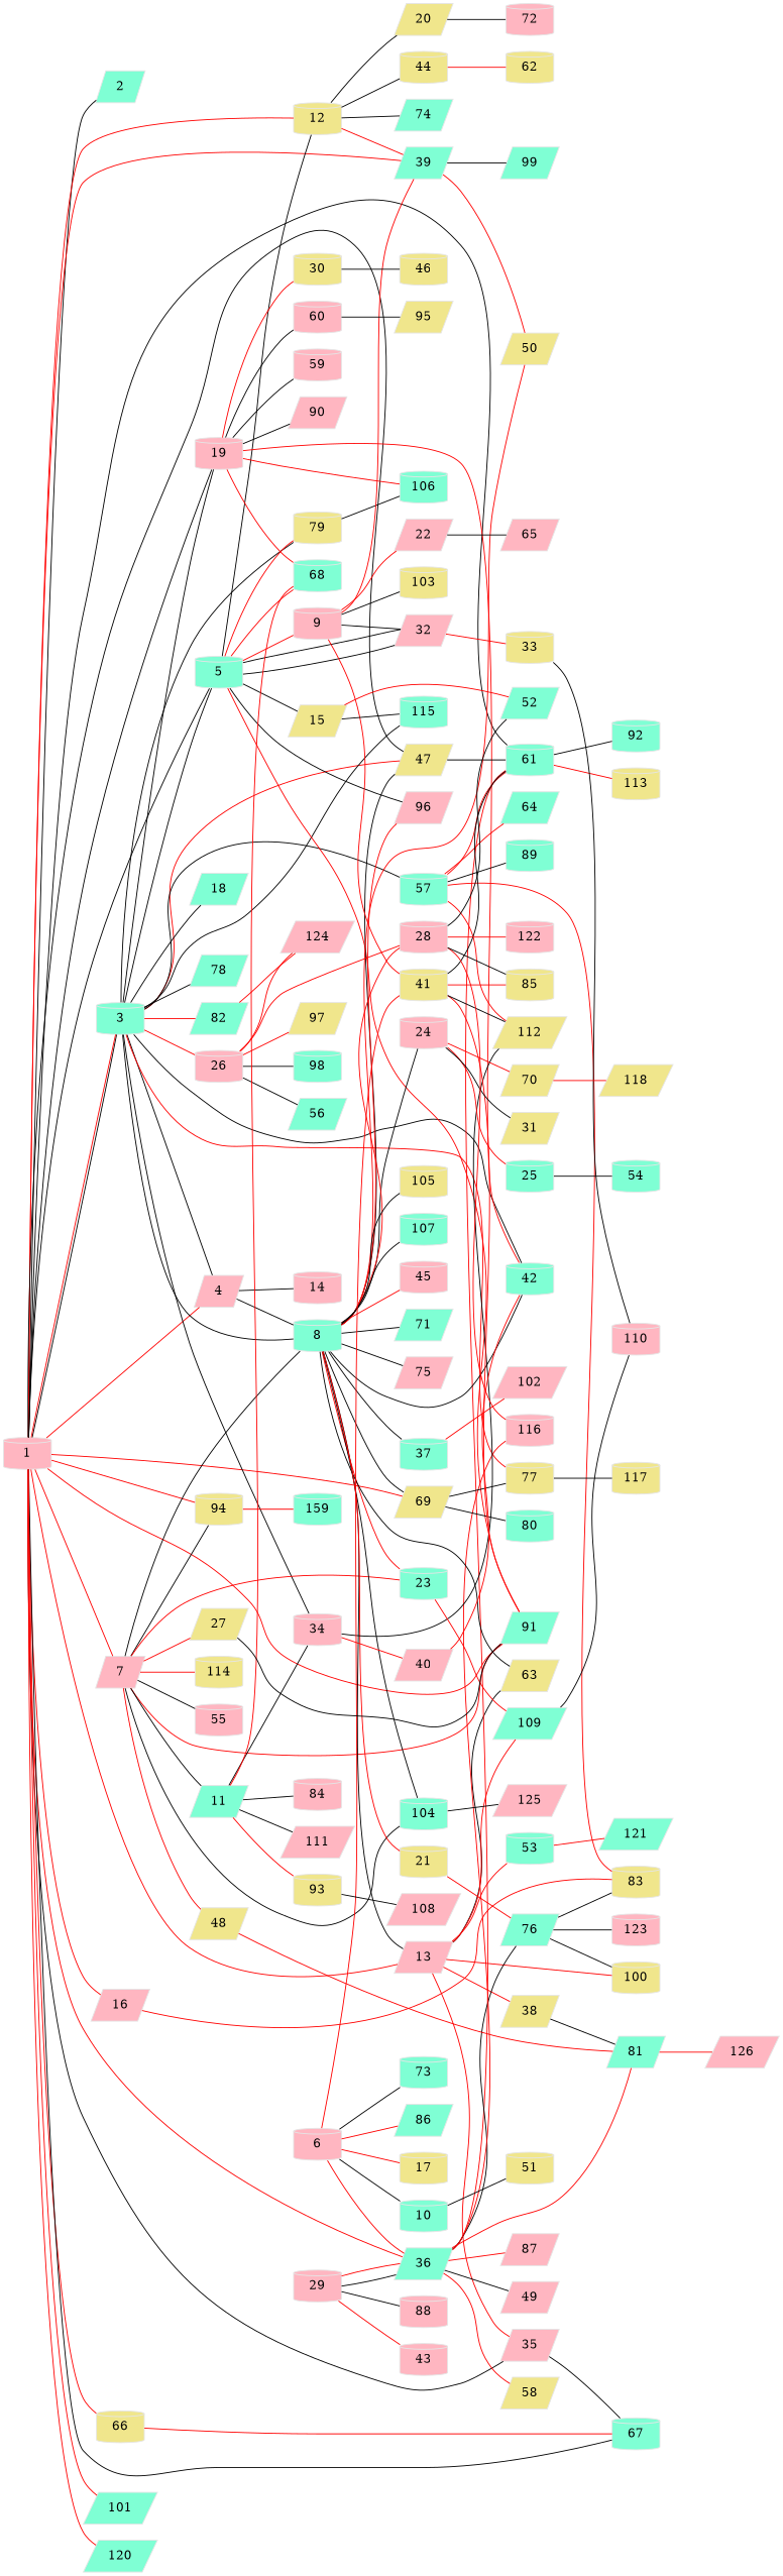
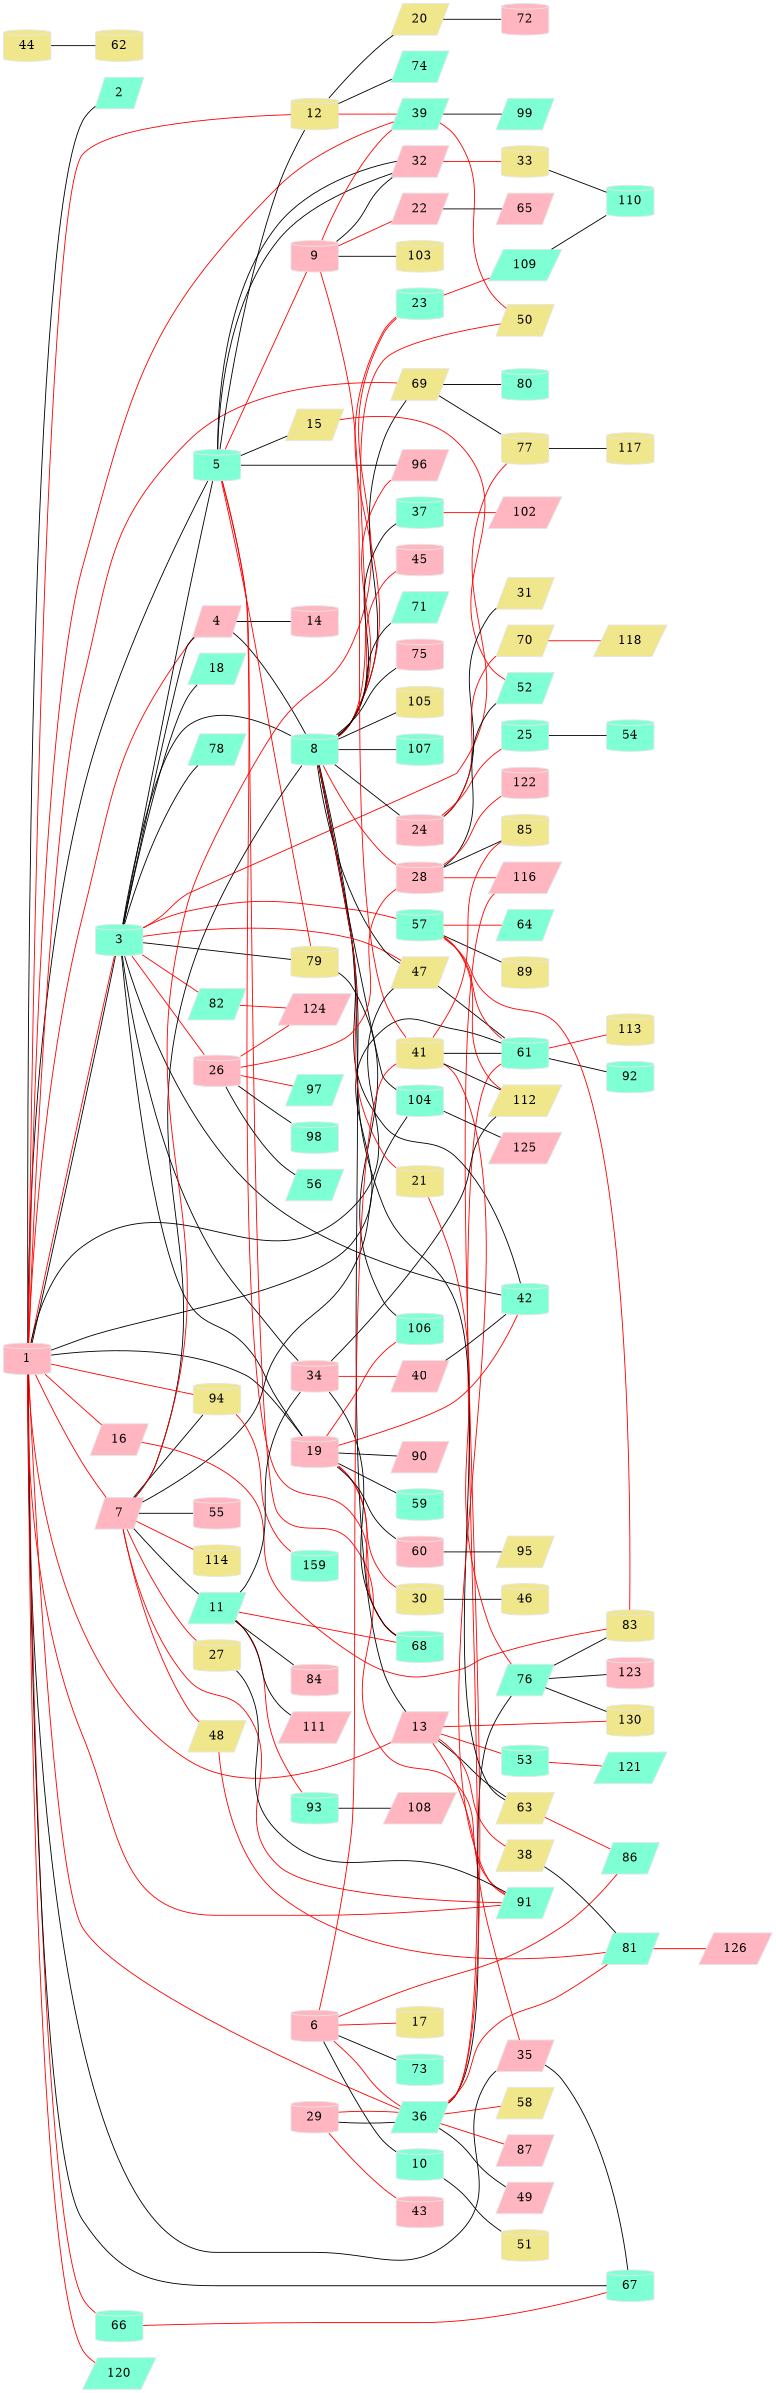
  graph {
    rankdir=LR
    node [color=gray90 fillcolor=aquamarine shape=cylinder style=filled]
    edge [color=black]
    1 [fillcolor=lightpink]
    2 [shape=parallelogram]
    3
    4 [fillcolor=lightpink shape=parallelogram]
    5
    7 [fillcolor=lightpink shape=parallelogram]
    12 [fillcolor=khaki]
    13 [fillcolor=lightpink shape=parallelogram]
    16 [fillcolor=lightpink shape=parallelogram]
    19 [fillcolor=lightpink]
    35 [fillcolor=lightpink shape=parallelogram]
    36 [shape=parallelogram]
    39 [shape=parallelogram]
    47 [fillcolor=khaki shape=parallelogram]
    61
-   66 [fillcolor=khaki]
+   66
    67
    69 [fillcolor=khaki shape=parallelogram]
    91 [shape=parallelogram]
    94 [fillcolor=khaki]
-   101 [shape=parallelogram]
    120 [shape=parallelogram]
    8
    18 [shape=parallelogram]
    26 [fillcolor=lightpink]
    34 [fillcolor=lightpink]
    42
    57
    77 [fillcolor=khaki]
    78 [shape=parallelogram]
    79 [fillcolor=khaki]
    82 [shape=parallelogram]
-   115
    14 [fillcolor=lightpink]
    9 [fillcolor=lightpink]
    15 [fillcolor=khaki shape=parallelogram]
    32 [fillcolor=lightpink shape=parallelogram]
    68
    96 [fillcolor=lightpink shape=parallelogram]
    6 [fillcolor=lightpink]
    10
    17 [fillcolor=khaki]
    41 [fillcolor=khaki]
    73
    86 [shape=parallelogram]
    11 [shape=parallelogram]
    23
-   27 [fillcolor=khaki shape=parallelogram]
+   27 [fillcolor=khaki]
    48 [fillcolor=khaki shape=parallelogram]
    55 [fillcolor=lightpink]
    104
    114 [fillcolor=khaki]
    20 [fillcolor=khaki shape=parallelogram]
    44 [fillcolor=khaki]
    74 [shape=parallelogram]
    63 [fillcolor=khaki shape=parallelogram]
    38 [fillcolor=khaki shape=parallelogram]
    53
-   100 [fillcolor=khaki]
+   100 [fillcolor=khaki label=130]
    109 [shape=parallelogram]
    83 [fillcolor=khaki]
    30 [fillcolor=khaki]
-   59 [fillcolor=lightpink]
+   59
    60 [fillcolor=lightpink]
    90 [fillcolor=lightpink shape=parallelogram]
    106
    76 [shape=parallelogram]
-   116 [fillcolor=lightpink]
+   116 [fillcolor=lightpink shape=parallelogram]
    49 [fillcolor=lightpink shape=parallelogram]
    58 [fillcolor=khaki shape=parallelogram]
    81 [shape=parallelogram]
    87 [fillcolor=lightpink shape=parallelogram]
    50 [fillcolor=khaki shape=parallelogram]
    99 [shape=parallelogram]
    92
    113 [fillcolor=khaki]
    80
    n78 [label=159]
    21 [fillcolor=khaki]
    24 [fillcolor=lightpink]
    28 [fillcolor=lightpink]
    37
    45 [fillcolor=lightpink]
    71 [shape=parallelogram]
-   75 [fillcolor=lightpink shape=parallelogram]
+   75 [fillcolor=lightpink]
    105 [fillcolor=khaki]
    107
    56 [shape=parallelogram]
-   97 [fillcolor=khaki shape=parallelogram]
+   97 [shape=parallelogram]
    98
    124 [fillcolor=lightpink shape=parallelogram]
    40 [fillcolor=lightpink shape=parallelogram]
    112 [fillcolor=khaki shape=parallelogram]
    64 [shape=parallelogram]
-   89
+   89 [fillcolor=khaki]
    117 [fillcolor=khaki]
    22 [fillcolor=lightpink shape=parallelogram]
    103 [fillcolor=khaki]
    52 [shape=parallelogram]
    33 [fillcolor=khaki]
    51 [fillcolor=khaki]
    85 [fillcolor=khaki]
    84 [fillcolor=lightpink]
-   93 [fillcolor=khaki]
+   93
    111 [fillcolor=lightpink shape=parallelogram]
    125 [fillcolor=lightpink shape=parallelogram]
    25
    31 [fillcolor=khaki shape=parallelogram]
    70 [fillcolor=khaki shape=parallelogram]
    122 [fillcolor=lightpink]
    102 [fillcolor=lightpink shape=parallelogram]
    65 [fillcolor=lightpink shape=parallelogram]
    108 [fillcolor=lightpink shape=parallelogram]
    72 [fillcolor=lightpink]
    62 [fillcolor=khaki]
    29 [fillcolor=lightpink]
    43 [fillcolor=lightpink]
-   88 [fillcolor=lightpink]
    121 [shape=parallelogram]
-   110 [fillcolor=lightpink]
+   110
    46 [fillcolor=khaki]
    95 [fillcolor=khaki shape=parallelogram]
    123 [fillcolor=lightpink]
    54
    118 [fillcolor=khaki shape=parallelogram]
    126 [fillcolor=lightpink shape=parallelogram]
    1 -- 2
    1 -- 3
    1 -- 3 [color=red]
    1 -- 4 [color=red]
    1 -- 5
    1 -- 7 [color=red]
    1 -- 12 [color=red]
    1 -- 13 [color=red]
    1 -- 16 [color=red]
    1 -- 19
    1 -- 35
    1 -- 36 [color=red]
    1 -- 39 [color=red]
    1 -- 47
    1 -- 61
    1 -- 66 [color=red]
    1 -- 67
    1 -- 69 [color=red]
    1 -- 91 [color=red]
    1 -- 94 [color=red]
-   1 -- 101 [color=red]
    1 -- 120 [color=red]
    3 -- 4
    3 -- 5
    3 -- 19
    3 -- 47 [color=red]
    3 -- 8
    3 -- 18
    3 -- 26 [color=red]
    3 -- 34
    3 -- 42
-   3 -- 57
+   3 -- 57 [color=red]
    3 -- 77 [color=red]
    3 -- 78
    3 -- 79
    3 -- 82 [color=red]
-   3 -- 115
    4 -- 8
    4 -- 14
    5 -- 12
    5 -- 91 [color=red]
    5 -- 79 [color=red]
    5 -- 9 [color=red]
    5 -- 15
    5 -- 32
    5 -- 32
    5 -- 68 [color=red]
    5 -- 96
    7 -- 91 [color=red]
    7 -- 94
    7 -- 8
    7 -- 11
    7 -- 23 [color=red]
    7 -- 27 [color=red]
    7 -- 48 [color=red]
    7 -- 55
    7 -- 104
    7 -- 114 [color=red]
    12 -- 39 [color=red]
    12 -- 20
-   12 -- 44
    12 -- 74
    13 -- 35 [color=red]
    13 -- 63
    13 -- 38 [color=red]
    13 -- 53 [color=red]
    13 -- 100 [color=red]
-   13 -- 109 [color=red]
    16 -- 83 [color=red]
    19 -- 42 [color=red]
    19 -- 68 [color=red]
    19 -- 30 [color=red]
    19 -- 59
    19 -- 60
    19 -- 90
    19 -- 106 [color=red]
    35 -- 67
    36 -- 61 [color=red]
    36 -- 76
    36 -- 116 [color=red]
    36 -- 49
    36 -- 58 [color=red]
    36 -- 81 [color=red]
    36 -- 87 [color=red]
    39 -- 50 [color=red]
    39 -- 99
    47 -- 61
    61 -- 92
    61 -- 113 [color=red]
    66 -- 67 [color=red]
    69 -- 77
    69 -- 80
    94 -- n78 [color=red]
    8 -- 13
    8 -- 47
    8 -- 69
    8 -- 42
    8 -- 96 [color=red]
    8 -- 23 [color=red]
    8 -- 104
    8 -- 63
    8 -- 50 [color=red]
    8 -- 21 [color=red]
    8 -- 24
    8 -- 28 [color=red]
    8 -- 37
    8 -- 45 [color=red]
    8 -- 71
    8 -- 75
    8 -- 105
    8 -- 107
    26 -- 28 [color=red]
    26 -- 56
    26 -- 97 [color=red]
    26 -- 98
    26 -- 124 [color=red]
+   34 -- 68
    34 -- 40 [color=red]
    34 -- 112
    57 -- 61 [color=red]
    57 -- 83 [color=red]
    57 -- 112 [color=red]
    57 -- 64 [color=red]
    57 -- 89
    77 -- 117
    79 -- 106
    82 -- 124 [color=red]
    9 -- 39 [color=red]
    9 -- 32
    9 -- 41 [color=red]
    9 -- 22 [color=red]
    9 -- 103
-   15 -- 115
    15 -- 52 [color=red]
    32 -- 33 [color=red]
    6 -- 36 [color=red]
    6 -- 10
    6 -- 17 [color=red]
    6 -- 41 [color=red]
    6 -- 73
    6 -- 86 [color=red]
    10 -- 51
    41 -- 61
    41 -- 91 [color=red]
    41 -- 112
    41 -- 85 [color=red]
    11 -- 34
    11 -- 68 [color=red]
    11 -- 84
    11 -- 93 [color=red]
    11 -- 111
    23 -- 109 [color=red]
    27 -- 91
    48 -- 81 [color=red]
    104 -- 125
    20 -- 72
-   44 -- 62 [color=red]
+   44 -- 62
+   63 -- 86 [color=red]
    38 -- 81
    53 -- 121 [color=red]
    109 -- 110
    30 -- 46
    60 -- 95
    76 -- 100
    76 -- 83
    76 -- 123
    81 -- 126 [color=red]
    21 -- 76 [color=red]
    24 -- 25 [color=red]
    24 -- 31
    24 -- 70 [color=red]
    28 -- 116 [color=red]
    28 -- 52
    28 -- 85
    28 -- 122 [color=red]
    37 -- 102 [color=red]
-   40 -- 42 [color=red]
+   40 -- 42
    22 -- 65
    33 -- 110
    93 -- 108
    25 -- 54
    70 -- 118 [color=red]
    29 -- 36
    29 -- 36 [color=red]
    29 -- 43 [color=red]
-   29 -- 88
  }
